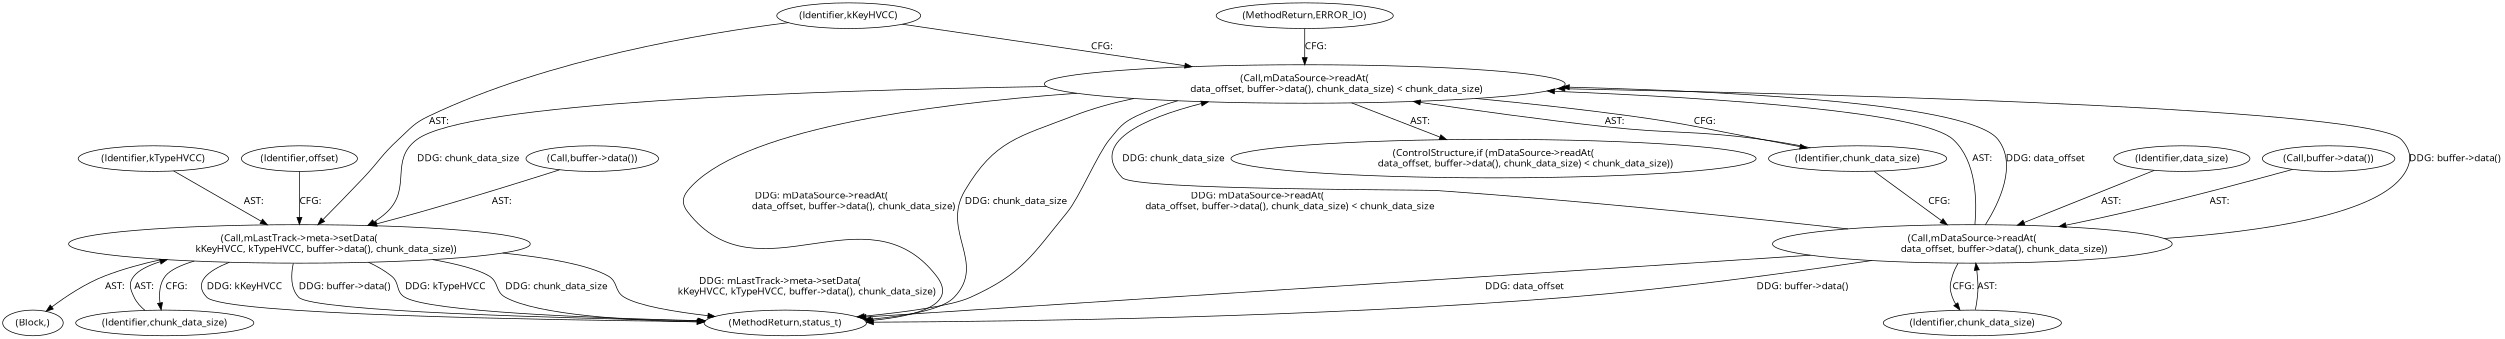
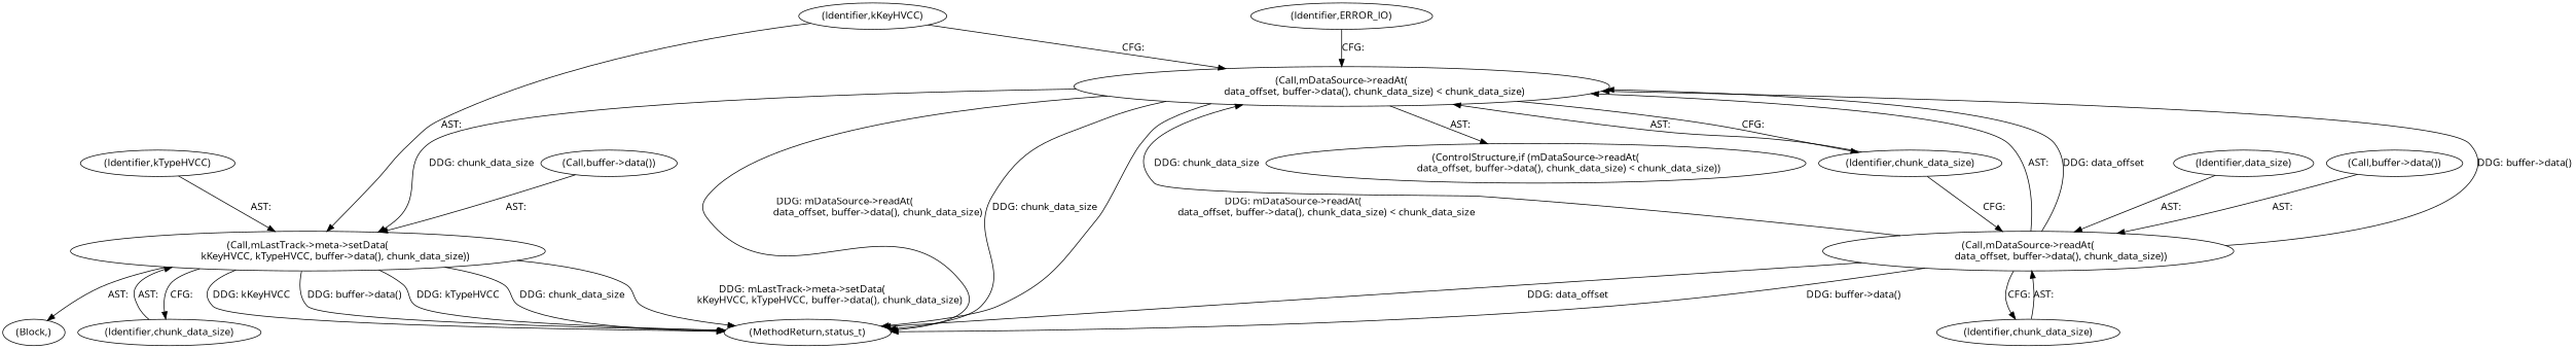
  digraph {
    fontname="Open Sans"
    node [fontname="Open Sans"]
    edge [fontname="Open Sans"]
    n1 [label="(Call,mDataSource->readAt(\n                        data_offset, buffer->data(), chunk_data_size) < chunk_data_size)"]
    n2 [label="(Call,mLastTrack->meta->setData(\n                    kKeyHVCC, kTypeHVCC, buffer->data(), chunk_data_size))"]
    n3 [label="(ControlStructure,if (mDataSource->readAt(\n                        data_offset, buffer->data(), chunk_data_size) < chunk_data_size))"]
    n4 [label="(Identifier,chunk_data_size)"]
    n5 [label="(MethodReturn,status_t)"]
    n6 [label="(Block,)"]
    n7 [label="(Identifier,chunk_data_size)"]
    n8 [label="(Call,mDataSource->readAt(\n                        data_offset, buffer->data(), chunk_data_size))"]
    n9 [label="(Identifier,chunk_data_size)"]
-   n10 [label="(Identifier,offset)"]
    n11 [label="(Identifier,data_size)"]
    n12 [label="(Call,buffer->data())"]
    n13 [label="(Call,buffer->data())"]
    n14 [label="(Identifier,kKeyHVCC)"]
    n15 [label="(Identifier,kTypeHVCC)"]
-   n16 [label="(MethodReturn,ERROR_IO)"]
+   n16 [label="(Identifier,ERROR_IO)"]
    n1 -> n2 [label="DDG: chunk_data_size"]
    n1 -> n3 [label="AST: "]
    n1 -> n4 [label="CFG: "]
    n1 -> n5 [label="DDG: chunk_data_size"]
    n1 -> n5 [label="DDG: mDataSource->readAt(\n                        data_offset, buffer->data(), chunk_data_size)"]
    n1 -> n5 [label="DDG: mDataSource->readAt(\n                        data_offset, buffer->data(), chunk_data_size) < chunk_data_size"]
    n2 -> n5 [label="DDG: chunk_data_size"]
    n2 -> n5 [label="DDG: mLastTrack->meta->setData(\n                    kKeyHVCC, kTypeHVCC, buffer->data(), chunk_data_size)"]
    n2 -> n5 [label="DDG: kKeyHVCC"]
    n2 -> n5 [label="DDG: buffer->data()"]
    n2 -> n5 [label="DDG: kTypeHVCC"]
    n2 -> n6 [label="AST: "]
    n2 -> n7 [label="CFG: "]
    n4 -> n1 [label="AST: "]
    n4 -> n8 [label="CFG: "]
    n7 -> n2 [label="AST: "]
    n8 -> n1 [label="AST: "]
    n8 -> n1 [label="DDG: data_offset"]
    n8 -> n1 [label="DDG: buffer->data()"]
    n8 -> n1 [label="DDG: chunk_data_size"]
    n8 -> n5 [label="DDG: data_offset"]
    n8 -> n5 [label="DDG: buffer->data()"]
    n8 -> n9 [label="CFG: "]
    n9 -> n8 [label="AST: "]
-   n10 -> n2 [label="CFG: "]
    n11 -> n8 [label="AST: "]
    n12 -> n8 [label="AST: "]
    n13 -> n2 [label="AST: "]
    n14 -> n1 [label="CFG: "]
    n14 -> n2 [label="AST: "]
    n15 -> n2 [label="AST: "]
    n16 -> n1 [label="CFG: "]
  }
